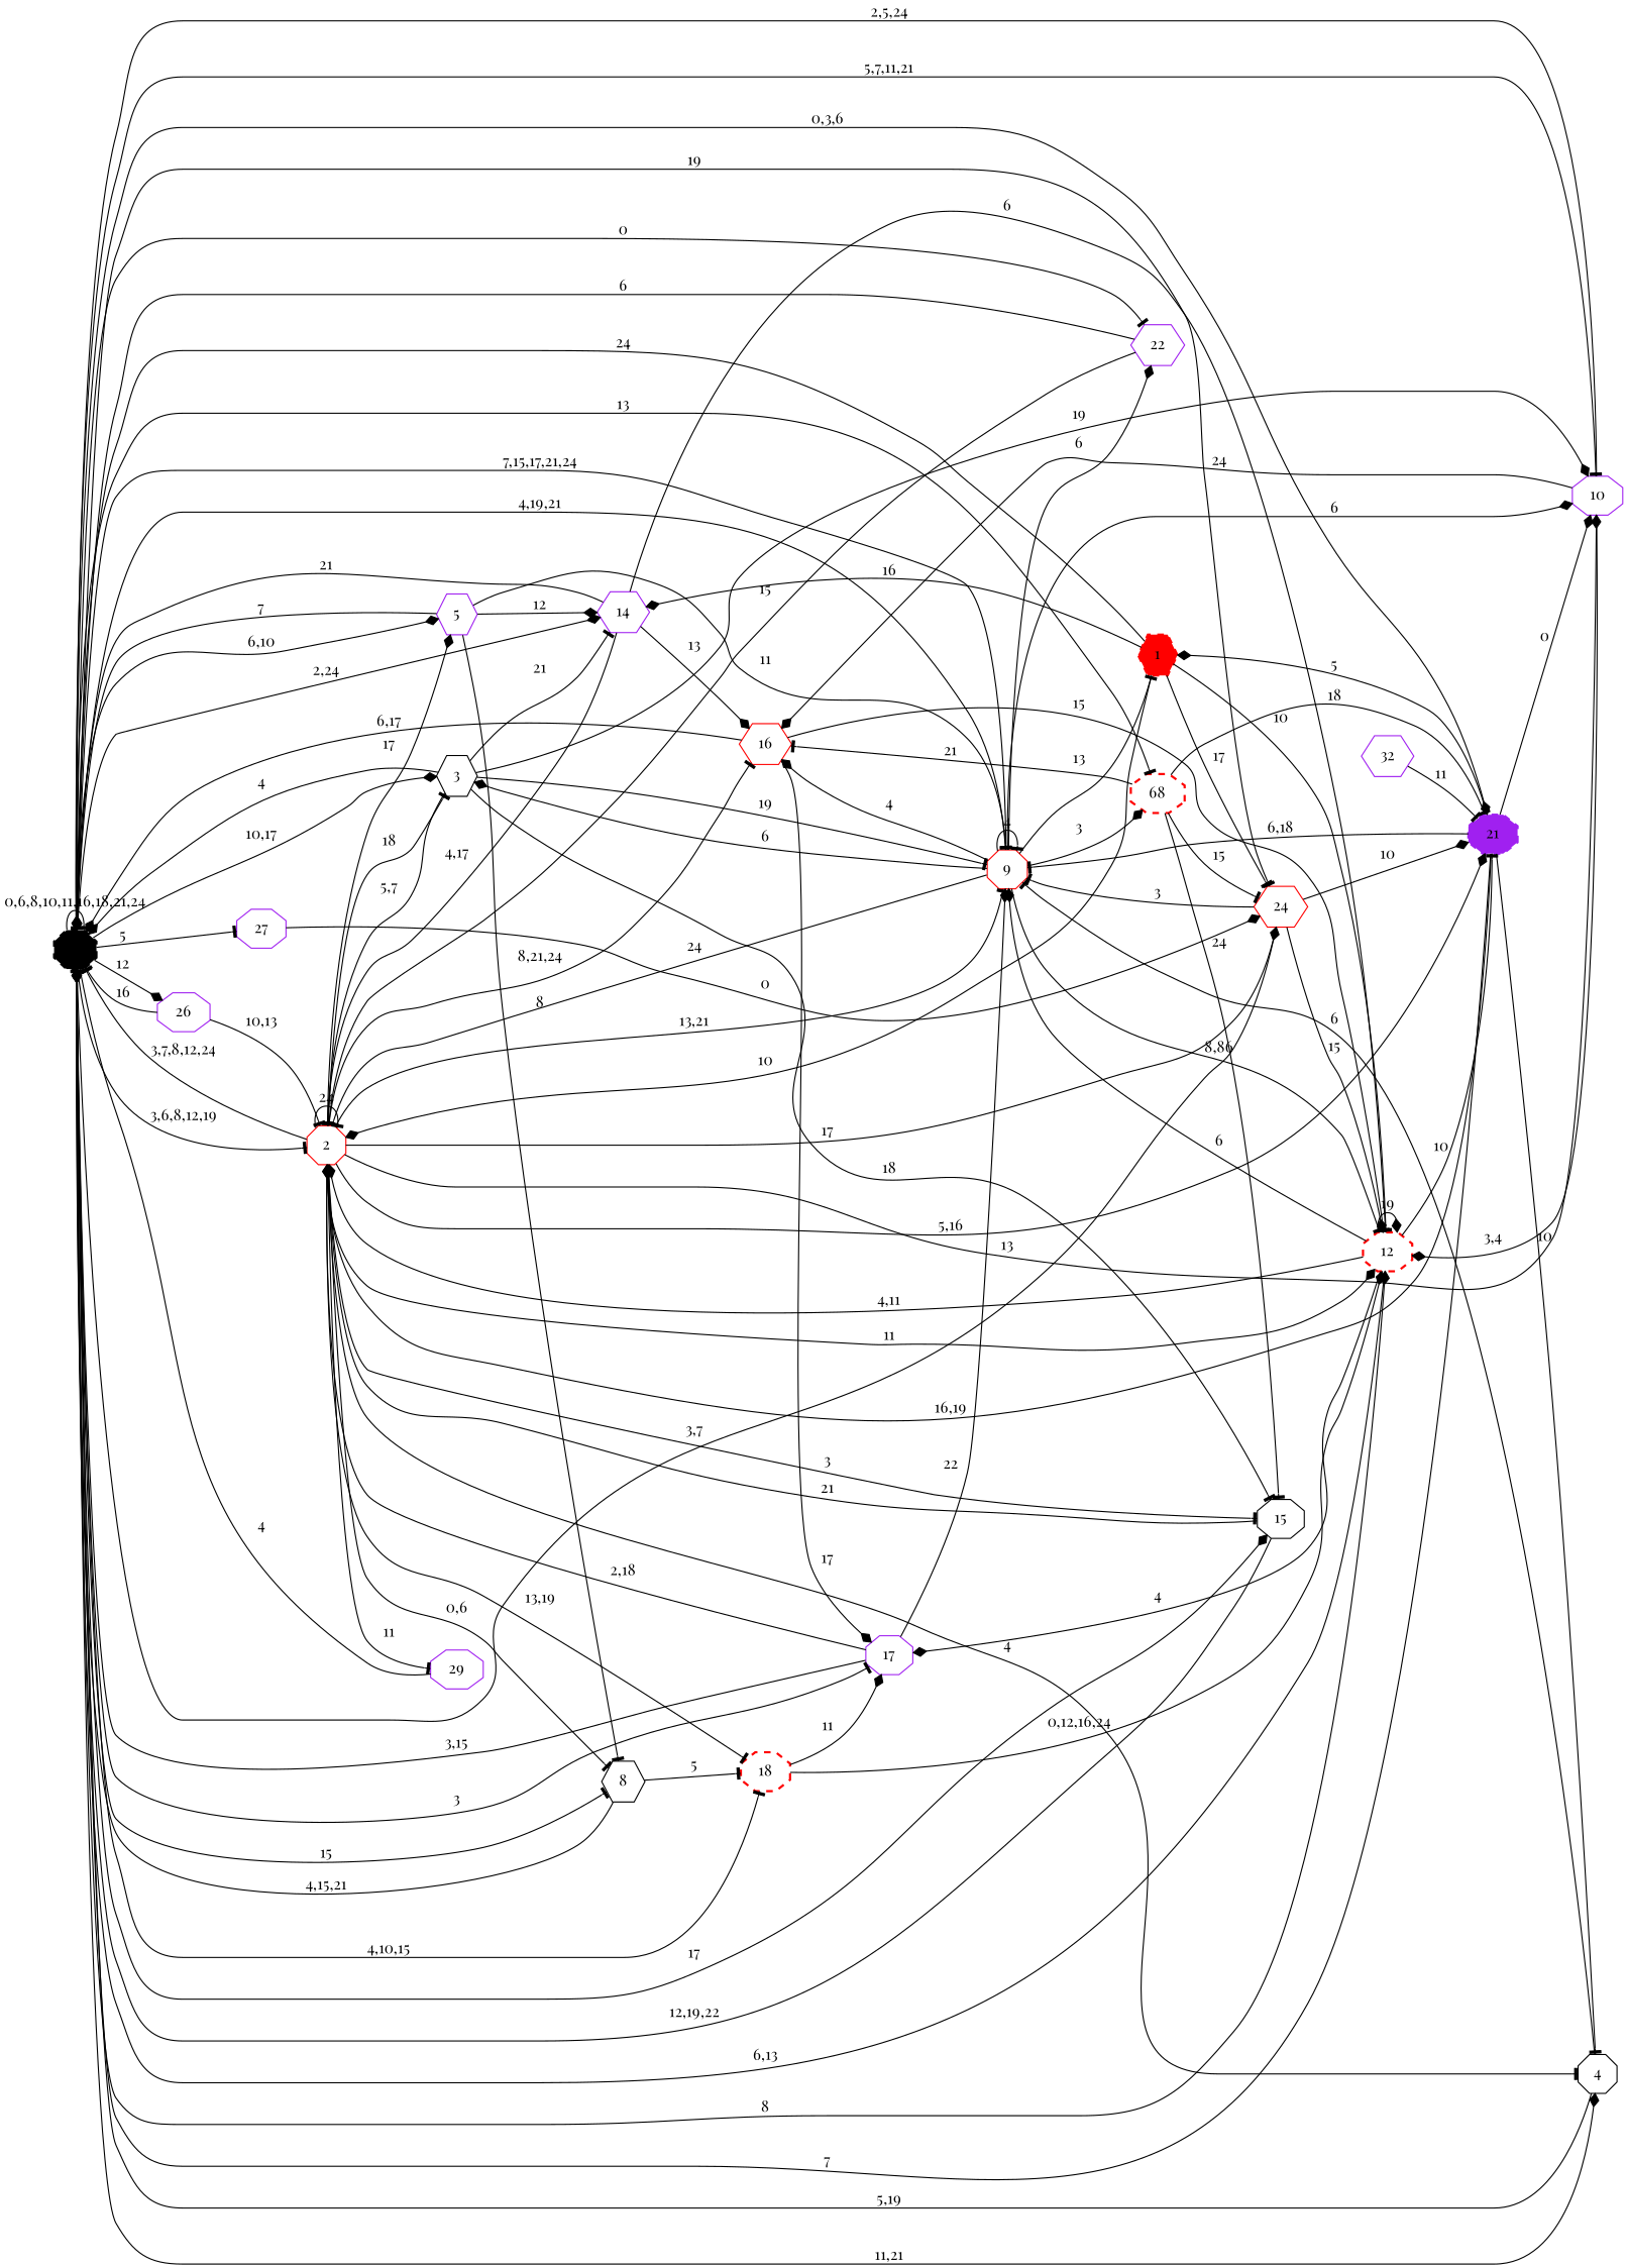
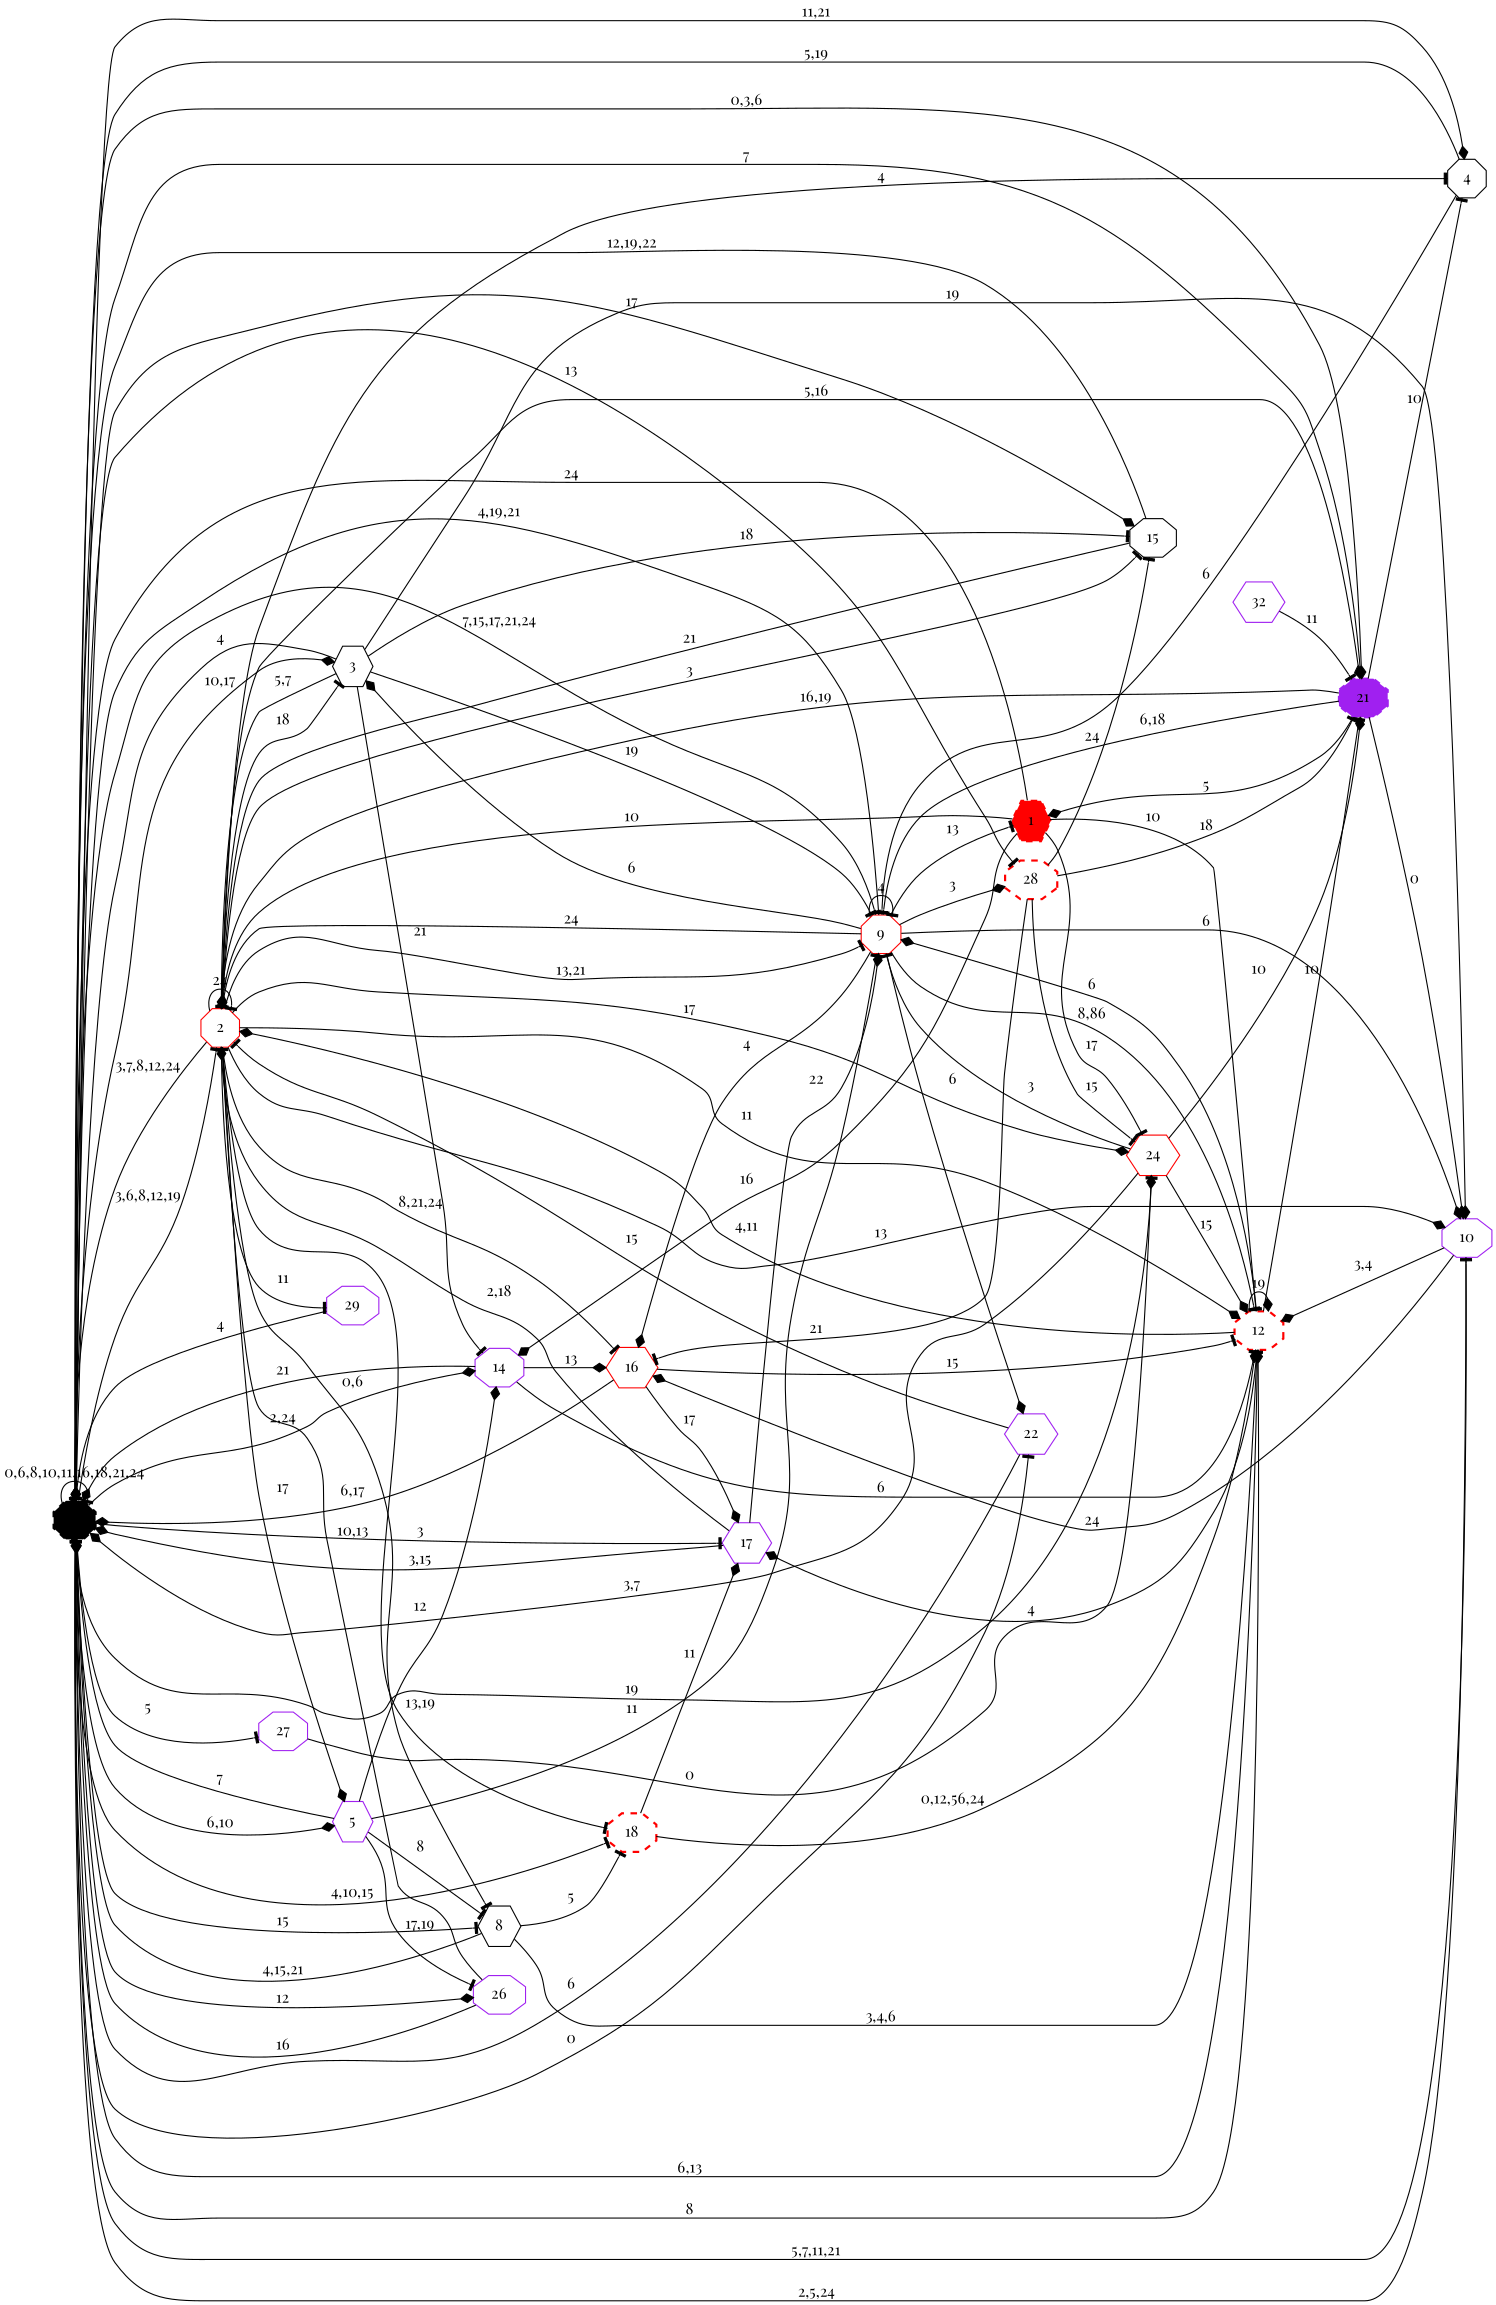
  digraph {
    fontname="Playfair Display"
    rankdir=LR
    node [color=purple fontname="Playfair Display" shape=octagon]
    edge [arrowhead=tee fontname="Playfair Display"]
    n1 [color=black height=0.1 label=0 style="filled,bold,dashed" width=0.1]
    n2 [color=red height=0.1 label=2 width=0.1]
    n3 [color=black height=0.1 label=3 shape=hexagon width=0.1]
    n4 [color=black height=0.1 label=4 width=0.1]
    n5 [height=0.1 label=5 shape=hexagon width=0.1]
    n6 [color=black height=0.1 label=8 shape=hexagon width=0.1]
    n7 [color=red height=0.1 label=9 width=0.1]
    n8 [height=0.1 label=10 width=0.1]
    n9 [height=0.1 label=21 style="filled,bold,dashed" width=0.1]
    n10 [color=red height=0.1 label=12 style="bold,dashed" width=0.1]
-   n11 [height=0.1 label=14 shape=hexagon width=0.1]
+   n11 [height=0.1 label=14 width=0.1]
    n12 [color=black height=0.1 label=15 width=0.1]
-   n13 [height=0.1 label=17 width=0.1]
+   n13 [height=0.1 label=17 shape=hexagon width=0.1]
    n14 [color=red height=0.1 label=18 style="bold,dashed" width=0.1]
    n15 [height=0.1 label=22 shape=hexagon width=0.1]
    n16 [color=red height=0.1 label=24 shape=hexagon width=0.1]
    n17 [height=0.1 label=26 width=0.1]
    n18 [height=0.1 label=27 width=0.1]
-   n19 [color=red height=0.1 label=68 style="bold,dashed" width=0.1]
+   n19 [color=red height=0.1 label=28 style="bold,dashed" width=0.1]
    n20 [color=red height=0.1 label=16 shape=hexagon width=0.1]
    n21 [height=0.1 label=29 width=0.1]
    n22 [color=red height=0.1 label=1 shape=hexagon style="filled,bold,dashed" width=0.1]
    n23 [height=0.1 label=32 shape=hexagon width=0.1]
    n1 -> n1 [label="0,6,8,10,11,16,18,21,24"]
    n1 -> n2 [label="3,6,8,12,19"]
    n1 -> n3 [arrowhead=diamond label="10,17"]
    n1 -> n4 [arrowhead=diamond label="11,21"]
    n1 -> n5 [arrowhead=diamond label="6,10"]
    n1 -> n6 [label=15]
    n1 -> n7 [label="7,15,17,21,24"]
    n1 -> n8 [label="5,7,11,21"]
    n1 -> n9 [arrowhead=diamond label="0,3,6"]
    n1 -> n10 [arrowhead=diamond label=8]
    n1 -> n11 [arrowhead=diamond label="2,24"]
    n1 -> n12 [arrowhead=diamond label=17]
    n1 -> n13 [label=3]
    n1 -> n14 [label="4,10,15"]
    n1 -> n15 [label=0]
    n1 -> n16 [label=19]
    n1 -> n17 [arrowhead=diamond label=12]
    n1 -> n18 [label=5]
    n1 -> n19 [label=13]
    n2 -> n1 [label="3,7,8,12,24"]
    n2 -> n2 [label=24]
    n2 -> n3 [label=18]
    n2 -> n4 [label=4]
    n2 -> n5 [arrowhead=diamond label=17]
    n2 -> n6 [label="0,6"]
    n2 -> n7 [label="13,21"]
    n2 -> n8 [arrowhead=diamond label=13]
    n2 -> n9 [arrowhead=diamond label="5,16"]
    n2 -> n10 [arrowhead=diamond label=11]
    n2 -> n12 [label=3]
    n2 -> n14 [label="13,19"]
    n2 -> n16 [arrowhead=diamond label=17]
    n2 -> n20 [label="8,21,24"]
    n2 -> n21 [label=11]
    n3 -> n1 [arrowhead=diamond label=4]
    n3 -> n2 [label="5,7"]
    n3 -> n7 [label=19]
    n3 -> n8 [arrowhead=diamond label=19]
    n3 -> n11 [label=21]
    n3 -> n12 [label=18]
    n4 -> n1 [label="5,19"]
    n4 -> n7 [label=6]
    n5 -> n1 [arrowhead=diamond label=7]
    n5 -> n6 [label=8]
    n5 -> n7 [label=11]
    n5 -> n11 [arrowhead=diamond label=12]
+   n5 -> n17 [label="17,19"]
    n6 -> n1 [arrowhead=diamond label="4,15,21"]
+   n6 -> n10 [label="3,4,6"]
    n6 -> n14 [label=5]
    n7 -> n1 [arrowhead=diamond label="4,19,21"]
    n7 -> n2 [label=24]
    n7 -> n3 [arrowhead=diamond label=6]
    n7 -> n7 [label=4]
    n7 -> n8 [arrowhead=diamond label=6]
    n7 -> n10 [label="8,86"]
    n7 -> n15 [arrowhead=diamond label=6]
    n7 -> n19 [arrowhead=diamond label=3]
    n7 -> n20 [arrowhead=diamond label=4]
    n7 -> n22 [label=13]
    n8 -> n1 [arrowhead=diamond label="2,5,24"]
    n8 -> n10 [arrowhead=diamond label="3,4"]
    n8 -> n20 [arrowhead=diamond label=24]
    n9 -> n1 [arrowhead=diamond label=7]
    n9 -> n2 [arrowhead=diamond label="16,19"]
    n9 -> n4 [label=10]
    n9 -> n7 [label="6,18"]
    n9 -> n8 [arrowhead=diamond label=0]
    n9 -> n22 [arrowhead=diamond label=5]
    n10 -> n1 [label="6,13"]
    n10 -> n2 [arrowhead=diamond label="4,11"]
    n10 -> n7 [arrowhead=diamond label=6]
    n10 -> n9 [label=10]
    n10 -> n10 [arrowhead=diamond label=19]
    n10 -> n13 [arrowhead=diamond label=4]
    n11 -> n1 [arrowhead=diamond label=21]
-   n11 -> n2 [label="4,17"]
    n11 -> n10 [label=6]
    n11 -> n20 [arrowhead=diamond label=13]
    n12 -> n1 [arrowhead=diamond label="12,19,22"]
    n12 -> n2 [arrowhead=diamond label=21]
    n13 -> n1 [arrowhead=diamond label="3,15"]
    n13 -> n2 [arrowhead=diamond label="2,18"]
    n13 -> n7 [arrowhead=diamond label=22]
-   n14 -> n10 [arrowhead=diamond label="0,12,16,24"]
+   n14 -> n10 [arrowhead=diamond label="0,12,56,24"]
    n14 -> n13 [arrowhead=diamond label=11]
    n15 -> n1 [label=6]
    n15 -> n2 [label=15]
    n16 -> n1 [arrowhead=diamond label="3,7"]
    n16 -> n7 [label=3]
    n16 -> n9 [arrowhead=diamond label=10]
    n16 -> n10 [arrowhead=diamond label=15]
    n17 -> n1 [label=16]
    n17 -> n2 [label="10,13"]
    n18 -> n16 [arrowhead=diamond label=0]
    n19 -> n9 [label=18]
    n19 -> n12 [label=24]
    n19 -> n16 [label=15]
    n19 -> n20 [label=21]
    n20 -> n1 [arrowhead=diamond label="6,17"]
    n20 -> n10 [label=15]
    n20 -> n13 [arrowhead=diamond label=17]
    n21 -> n1 [label=4]
    n22 -> n1 [arrowhead=diamond label=24]
    n22 -> n2 [arrowhead=diamond label=10]
    n22 -> n10 [label=10]
    n22 -> n11 [arrowhead=diamond label=16]
    n22 -> n16 [label=17]
    n23 -> n9 [label=11]
  }
